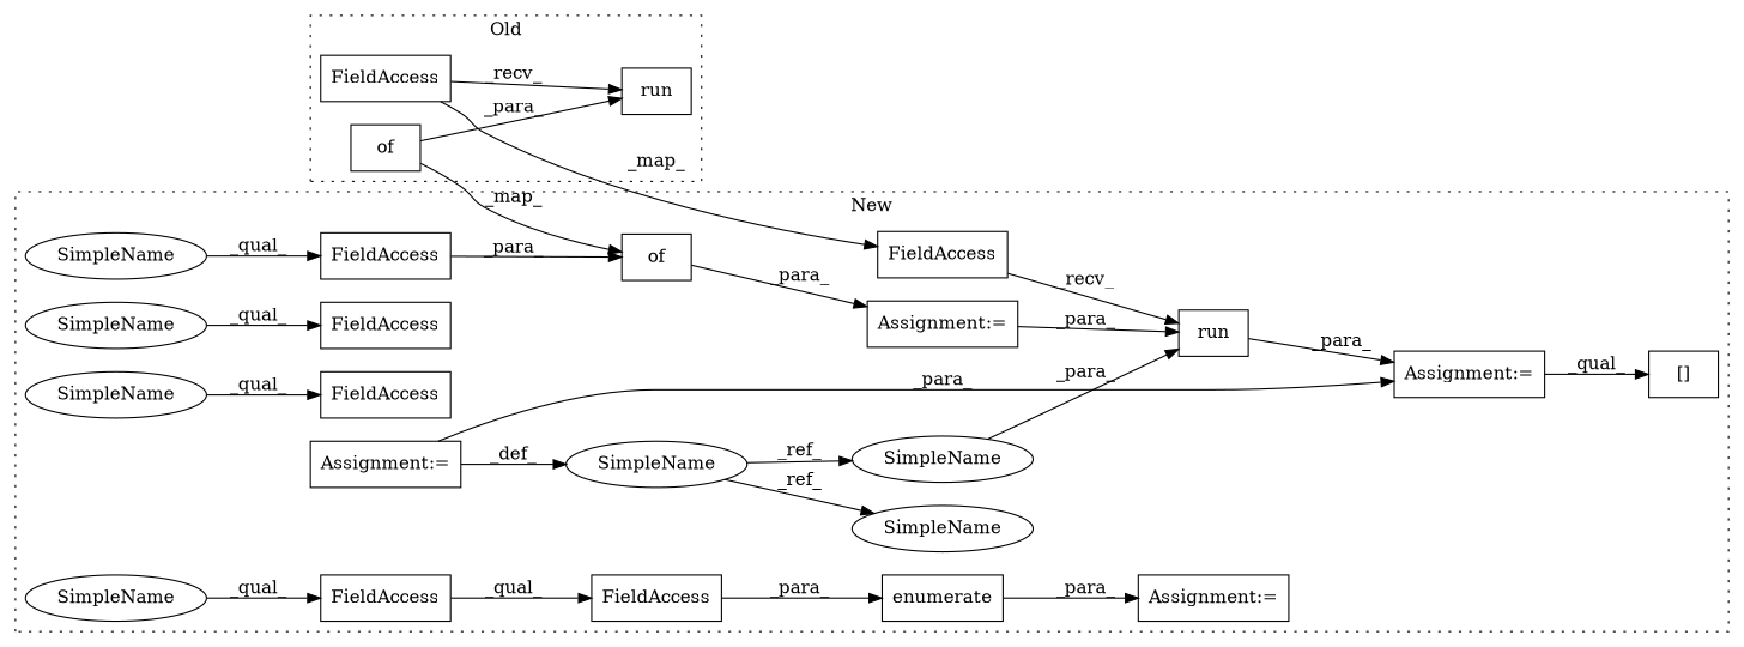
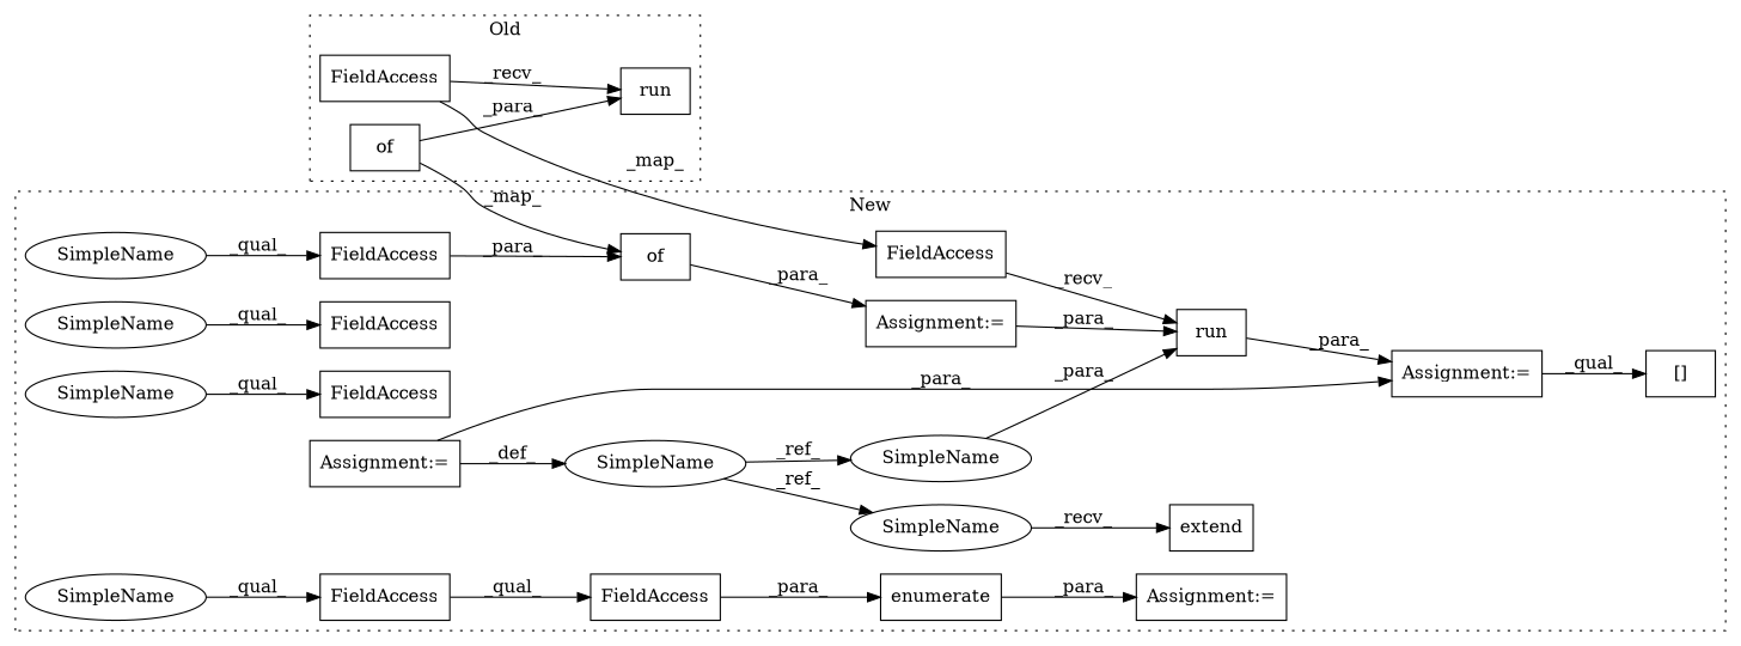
  digraph {
    rankdir=LR
    node [a=22 l=4 s=4373 shape=box]
    n1 [a=32 l="4,1" label=run s="3397,3566"]
    n2 [l=12 label=FieldAccess s=3384]
    n3 [a=32 l="3,1" label=of s="3481,3565"]
+   n4 [a=32 l="7,1" label=extend s="3939,3990"]
    n5 [a=42 l=7 label=SimpleName s=3842 shape=ellipse]
    n6 [a=32 l="4,1" label=run s="4514,4535"]
    n7 [a=7 l=1 label="Assignment:=" s=3849]
    n8 [a=7 l=1 label="Assignment:=" s=4500]
    n9 [l=12 label=FieldAccess s=4501]
    n10 [l=19 label=FieldAccess]
    n11 [a=2 l="8,1" label="[]" s="4572,4631"]
    n12 [a=32 l="3,1" label=of s="3698,3835"]
    n13 [l=19 label=FieldAccess s=3701]
    n14 [l=41 label=FieldAccess]
    n15 [l=27 label=FieldAccess s=4451]
    n16 [l=19 label=FieldAccess s=4012]
    n17 [a=32 l="10,1" label=enumerate s="4363,4414"]
    n18 [a=7 l="63,2" label="Assignment:=" s="4279,4415"]
    n19 [a=7 l=1 label="Assignment:=" s=3693]
    n20 [a=42 label=SimpleName s=4012 shape=ellipse]
    n21 [a=42 label=SimpleName s=4451 shape=ellipse]
    n22 [a=42 label=SimpleName shape=ellipse]
    n23 [a=42 label=SimpleName s=3701 shape=ellipse]
    n24 [a=42 l=7 label=SimpleName s=3931 shape=ellipse]
    n25 [a=42 l=7 label=SimpleName s=4518 shape=ellipse]
    subgraph cluster_1 {
      label=Old
      style=dotted
      n1
      n2
      n3
    }
    subgraph cluster_2 {
      label=New
      style=dotted
+     n4
      n5
      n6
      n7
      n8
      n9
      n10
      n11
      n12
      n13
      n14
      n15
      n16
      n17
      n18
      n19
      n20
      n21
      n22
      n23
      n24
      n25
    }
    n2 -> n1 [label=_recv_]
    n2 -> n9 [label=_map_]
    n3 -> n1 [label=_para_]
    n3 -> n12 [label=_map_]
    n5 -> n24 [label=_ref_]
    n5 -> n25 [label=_ref_]
    n6 -> n8 [label=_para_]
    n7 -> n5 [label=_def_]
    n7 -> n8 [label=_para_]
    n8 -> n11 [label=_qual_]
    n9 -> n6 [label=_recv_]
    n10 -> n14 [label=_qual_]
    n12 -> n19 [label=_para_]
    n13 -> n12 [label=_para_]
    n14 -> n17 [label=_para_]
    n17 -> n18 [label=_para_]
    n19 -> n6 [label=_para_]
    n20 -> n16 [label=_qual_]
    n21 -> n15 [label=_qual_]
    n22 -> n10 [label=_qual_]
    n23 -> n13 [label=_qual_]
+   n24 -> n4 [label=_recv_]
    n25 -> n6 [label=_para_]
  }
